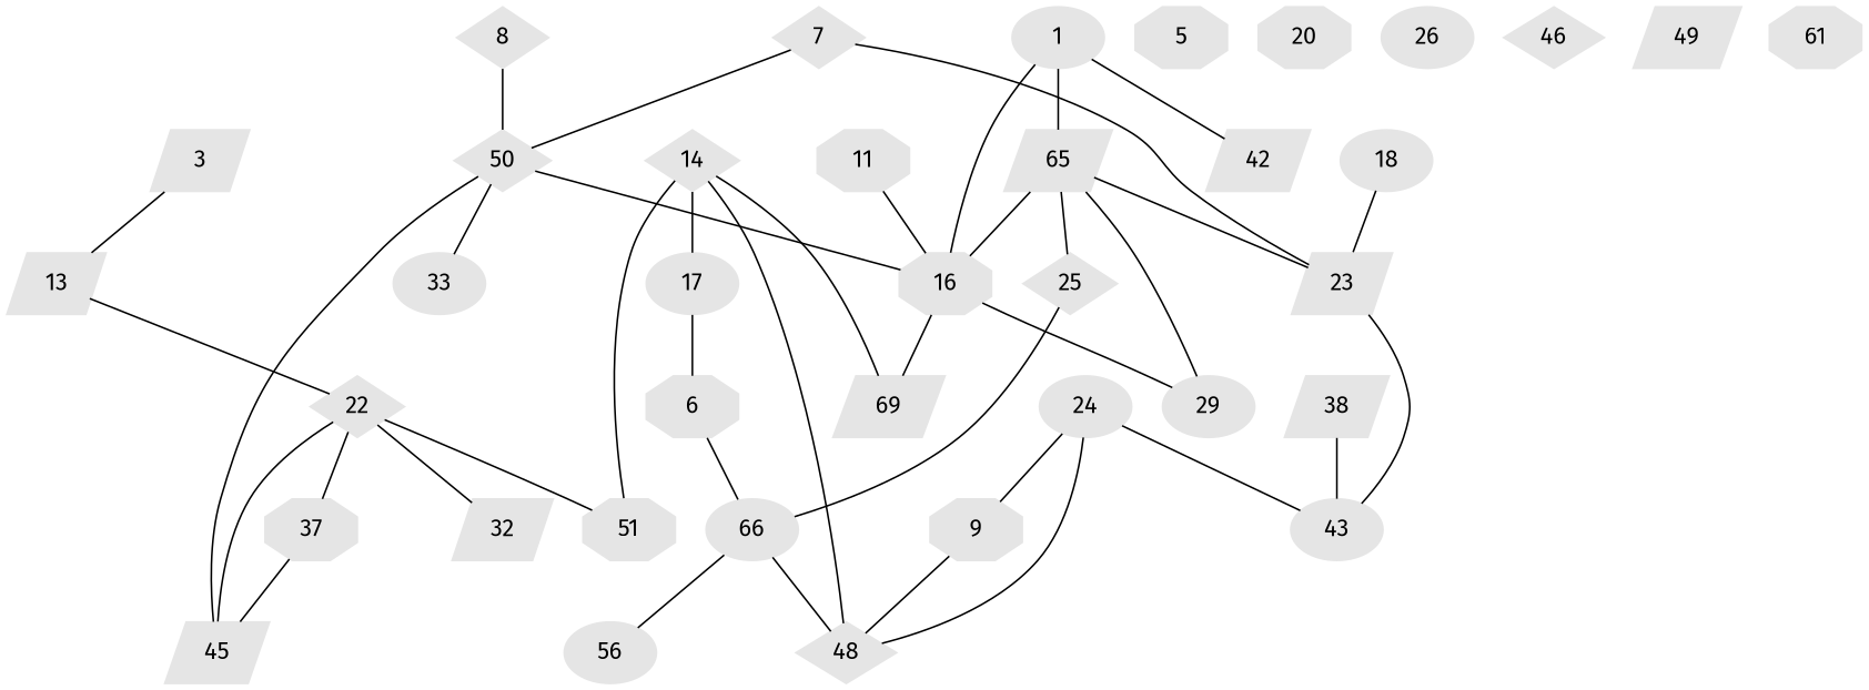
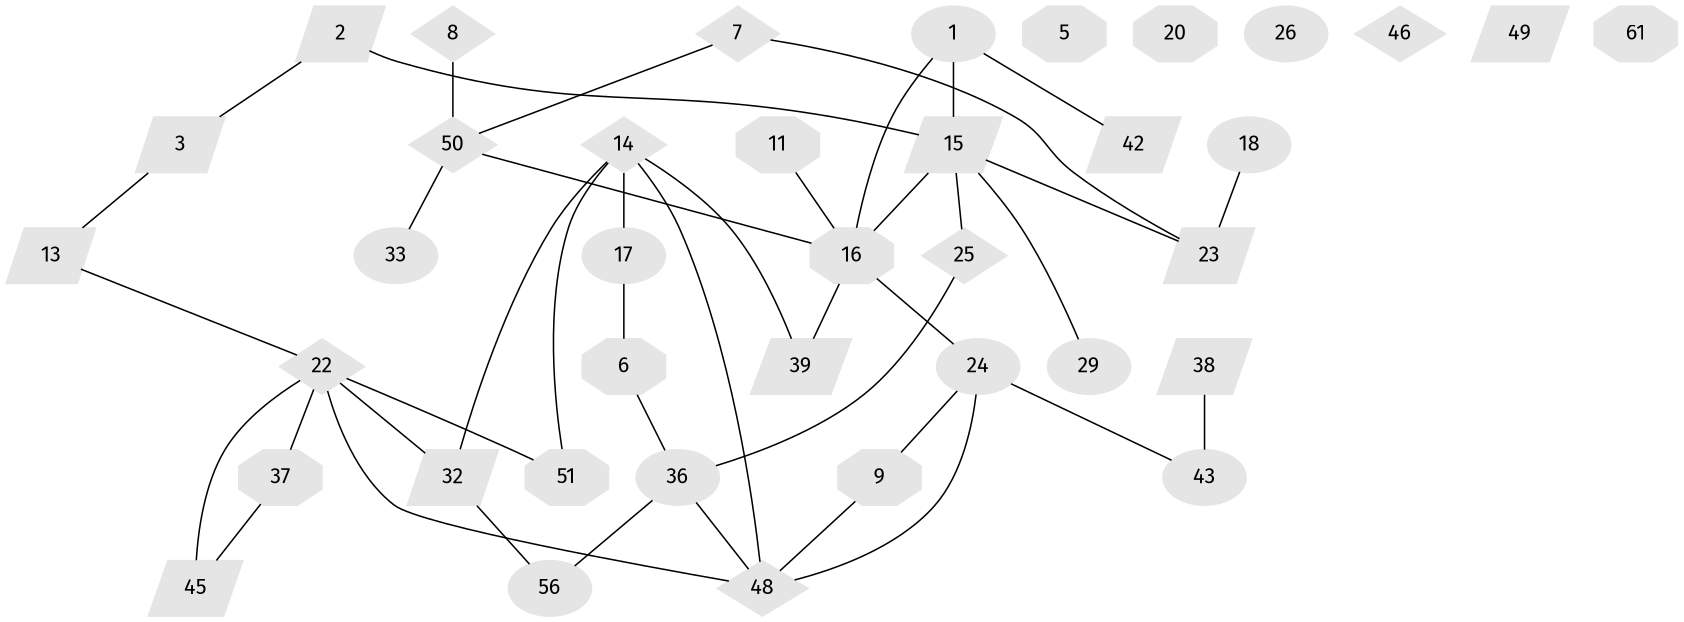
  graph {
    fontname="Fira Sans"
    node [color=gray90 fontname="Fira Sans" shape=parallelogram style=filled]
    edge [fontname="Fira Sans"]
    1 [shape=ellipse super="+4"]
-   15 [super="+55" label=65]
+   15 [super="+55"]
    16 [shape=octagon super="+28"]
    42
    n5 [label=23 super="+30"]
    25 [shape=diamond super="+27"]
    29 [shape=ellipse super="+40"]
-   39 [label=69]
+   39
    24 [shape=ellipse super="+54"]
+   2 [super="+19"]
    3
    13 [super="+35"]
    22 [shape=diamond super="+44"]
    5 [shape=octagon]
-   36 [shape=ellipse super="+58" label=66]
+   36 [shape=ellipse super="+58"]
    n16 [label=48 shape=diamond super="+59"]
    56 [shape=ellipse super="+60"]
    6 [shape=octagon]
    7 [shape=diamond super="+12"]
    n20 [label=50 shape=diamond super="+34"]
    33 [shape=ellipse super="+52"]
    45 [super="+57"]
    43 [shape=ellipse super="+50"]
    8 [shape=diamond]
    9 [shape=octagon]
    11 [shape=octagon]
    32 [super="+41"]
    51 [shape=octagon]
    37 [shape=octagon super="+53"]
    14 [shape=diamond super="+23"]
    17 [shape=ellipse super="+48"]
    18 [shape=ellipse super="+31"]
    20 [shape=octagon]
    26 [shape=ellipse]
    38
    46 [shape=diamond]
    49
    61 [shape=octagon]
    1 -- 15
    1 -- 16
    1 -- 42
    15 -- 16
    15 -- n5
    15 -- 25
    15 -- 29
    16 -- 39
-   16 -- 29
-   n5 -- 43
+   16 -- 24
    25 -- 36
    24 -- n16
    24 -- 43
    24 -- 9
+   2 -- 15
+   2 -- 3
    3 -- 13
    13 -- 22
+   22 -- n16
    22 -- 45
    22 -- 32
    22 -- 51
    22 -- 37
    36 -- n16
    36 -- 56
    6 -- 36
    7 -- n5
    7 -- n20
    n20 -- 16
    n20 -- 33
-   n20 -- 45
    8 -- n20
    9 -- n16
    11 -- 16
+   32 -- 56
    37 -- 45
    14 -- 39
    14 -- n16
+   14 -- 32
    14 -- 51
    14 -- 17 [weight=2]
    17 -- 6
    18 -- n5
    38 -- 43
  }
